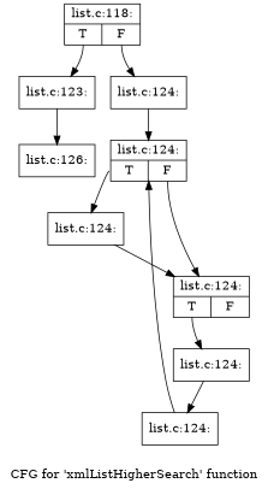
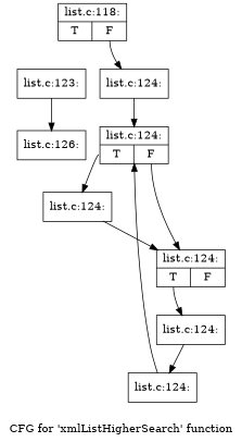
  digraph {
    label="CFG for 'xmlListHigherSearch' function"
    node [shape=record]
    n1 [label="{list.c:118:|{<s0>T|<s1>F}}"]
    n2 [label="{list.c:123:}"]
    n3 [label="{list.c:124:}"]
    n4 [label="{list.c:126:}"]
    n5 [label="{list.c:124:|{<s0>T|<s1>F}}"]
    n6 [label="{list.c:124:}"]
    n7 [label="{list.c:124:|{<s0>T|<s1>F}}"]
    n8 [label="{list.c:124:}"]
    n9 [label="{list.c:124:}"]
-   n1 -> n2 [tailport=s0]
    n1 -> n3 [tailport=s1]
    n2 -> n4
    n3 -> n5
    n5 -> n6 [tailport=s0]
    n5 -> n7 [tailport=s1]
    n6 -> n7
    n7 -> n8 [tailport=s0]
    n8 -> n9
    n9 -> n5
  }
